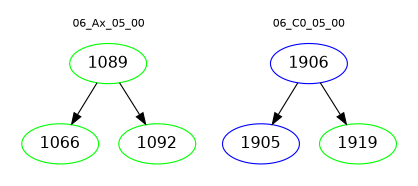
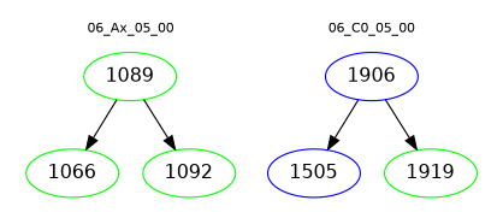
  digraph {
    fontname="DejaVu Sans"
    node [color=green fontname="DejaVu Sans"]
    edge [color=black fontname="DejaVu Sans"]
    n1 [label=1089]
    n2 [label=1066]
    n3 [label=1092]
    n4 [color=blue label=1906]
-   n5 [color=blue label=1905]
+   n5 [color=blue label=1505]
    n6 [label=1919]
    subgraph cluster_1 {
      color=white
      fontsize=10
      label="06_Ax_05_00"
      n1
      n2
      n3
    }
    subgraph cluster_2 {
      color=white
      fontsize=10
      label="06_C0_05_00"
      n4
      n5
      n6
    }
    n1 -> n2
    n1 -> n3
    n4 -> n5
    n4 -> n6
  }
